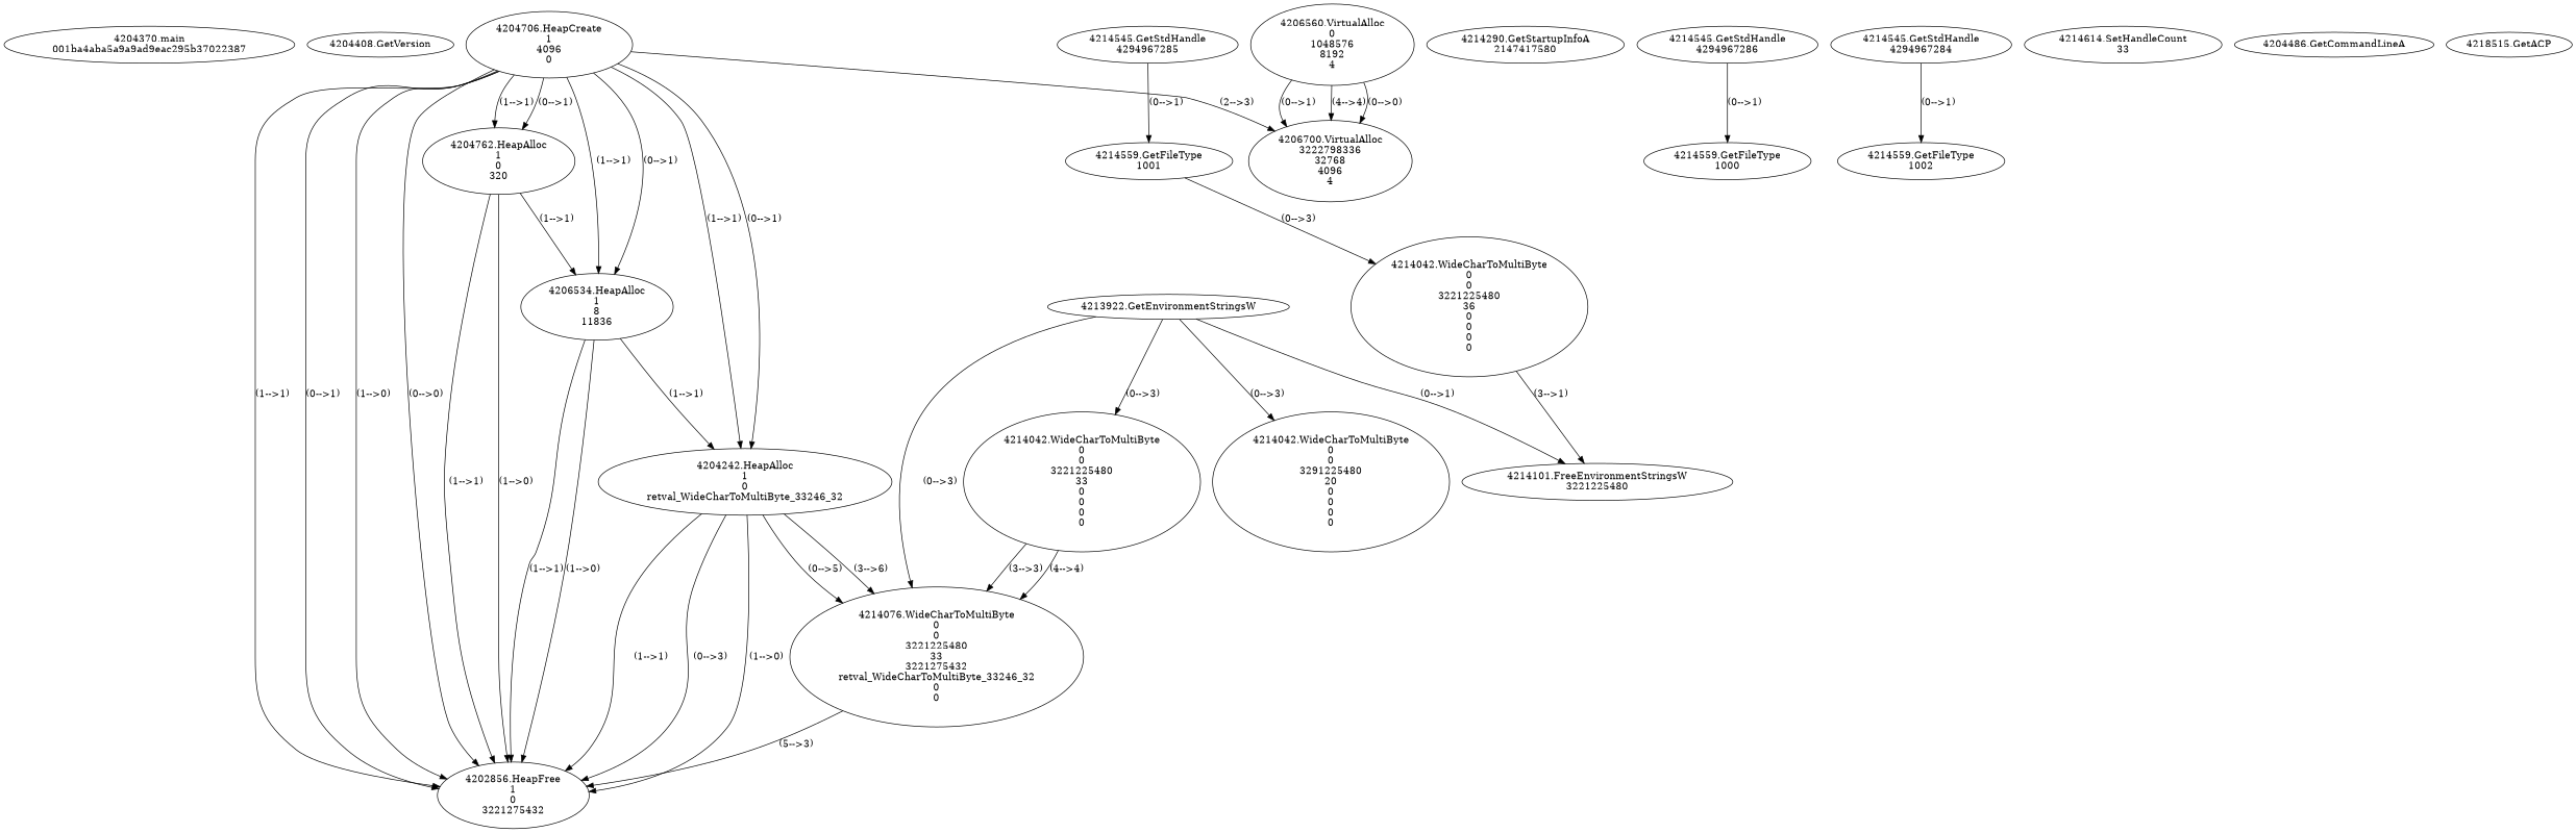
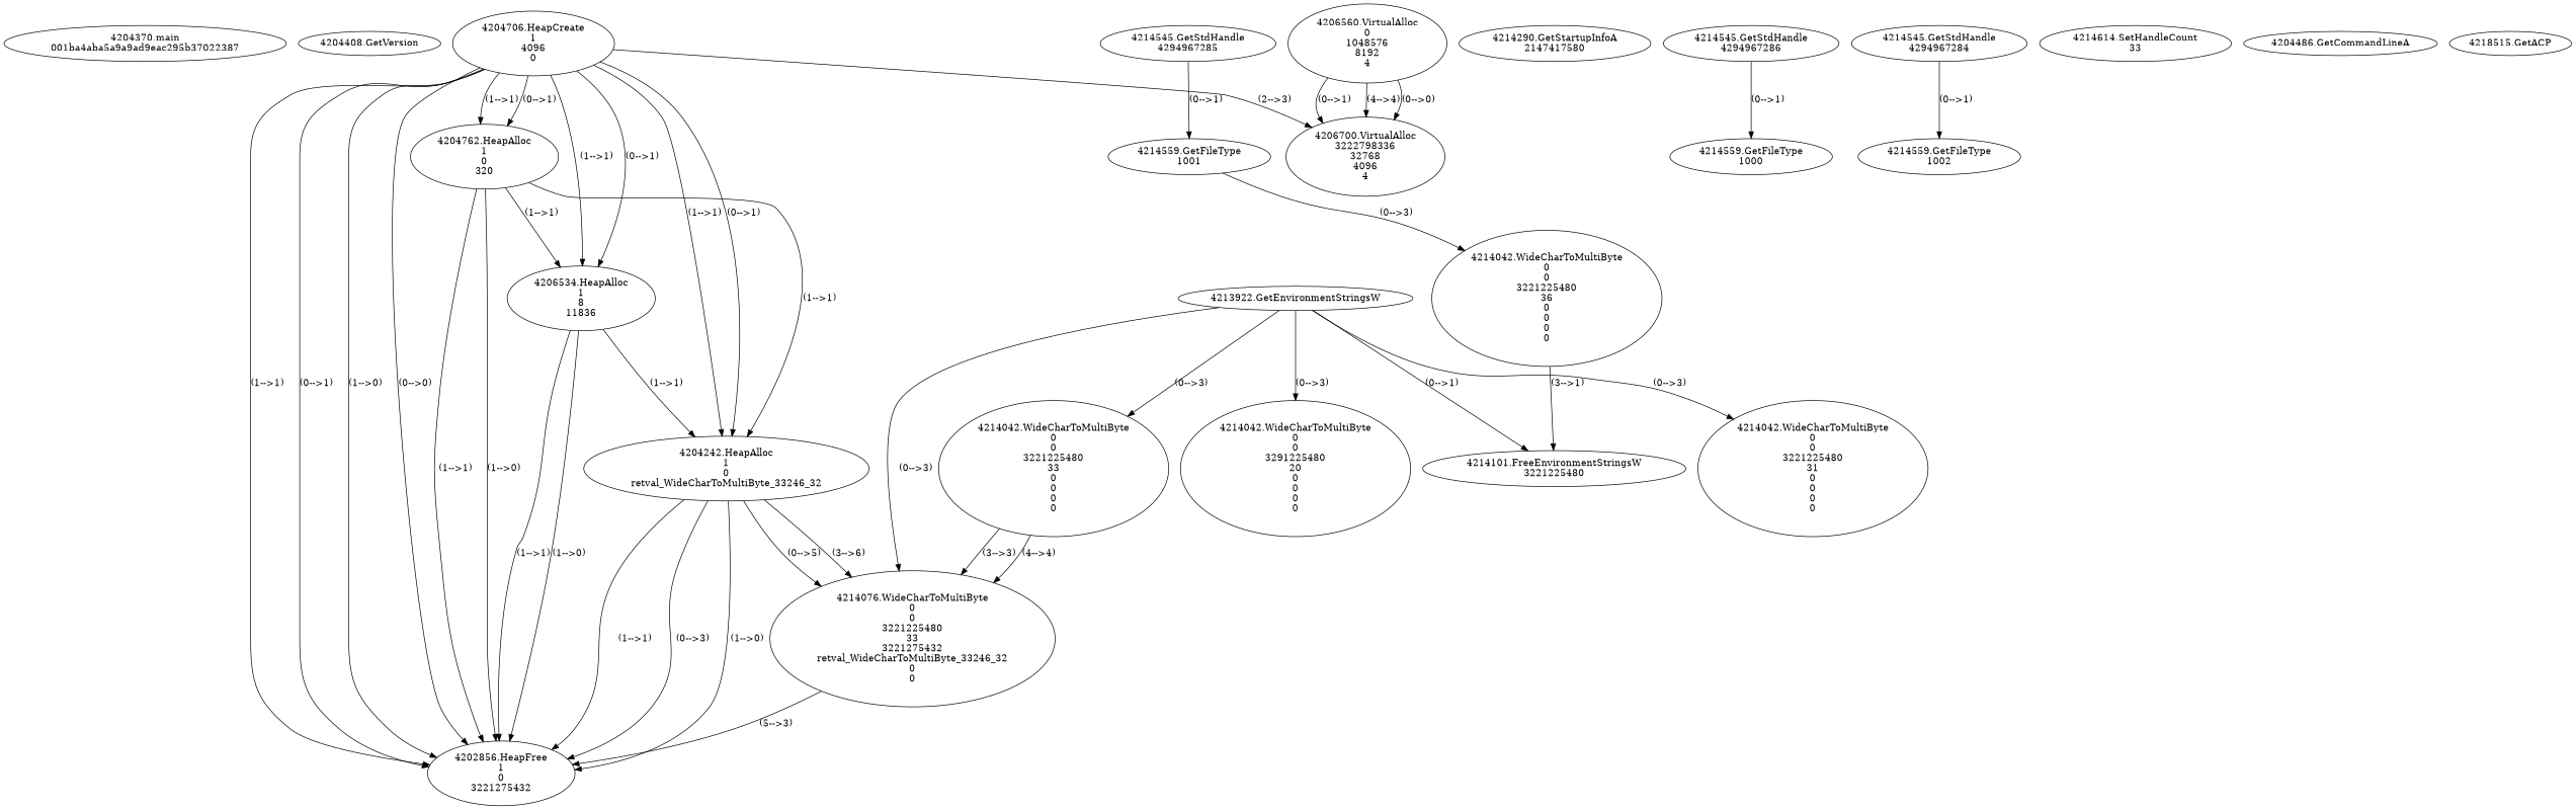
  digraph {
    n1 [label="4204370.main\n001ba4aba5a9a9ad9eac295b37022387"]
    n2 [label="4204408.GetVersion\n"]
    n3 [label="4204706.HeapCreate\n1\n4096\n0"]
    n4 [label="4204762.HeapAlloc\n1\n0\n320"]
    n5 [label="4206534.HeapAlloc\n1\n8\n11836"]
    n6 [label="4206700.VirtualAlloc\n3222798336\n32768\n4096\n4"]
    n7 [label="4204242.HeapAlloc\n1\n0\nretval_WideCharToMultiByte_33246_32"]
    n8 [label="4202856.HeapFree\n1\n0\n3221275432"]
    n9 [label="4214076.WideCharToMultiByte\n0\n0\n3221225480\n33\n3221275432\nretval_WideCharToMultiByte_33246_32\n0\n0"]
    n10 [label="4206560.VirtualAlloc\n0\n1048576\n8192\n4"]
    n11 [label="4214290.GetStartupInfoA\n2147417580"]
    n12 [label="4214545.GetStdHandle\n4294967286"]
    n13 [label="4214559.GetFileType\n1000"]
    n14 [label="4214545.GetStdHandle\n4294967285"]
    n15 [label="4214559.GetFileType\n1001"]
    n16 [label="4214042.WideCharToMultiByte\n0\n0\n3221225480\n36\n0\n0\n0\n0"]
    n17 [label="4214545.GetStdHandle\n4294967284"]
    n18 [label="4214559.GetFileType\n1002"]
    n19 [label="4214614.SetHandleCount\n33"]
    n20 [label="4204486.GetCommandLineA\n"]
    n21 [label="4213922.GetEnvironmentStringsW\n"]
    n22 [label="4214042.WideCharToMultiByte\n0\n0\n3291225480\n20\n0\n0\n0\n0"]
    n23 [label="4214101.FreeEnvironmentStringsW\n3221225480"]
    n24 [label="4214042.WideCharToMultiByte\n0\n0\n3221225480\n33\n0\n0\n0\n0"]
+   n25 [label="4214042.WideCharToMultiByte\n0\n0\n3221225480\n31\n0\n0\n0\n0"]
    n26 [label="4218515.GetACP\n"]
    n3 -> n4 [label="(1-->1)"]
    n3 -> n4 [label="(0-->1)"]
    n3 -> n5 [label="(1-->1)"]
    n3 -> n5 [label="(0-->1)"]
    n3 -> n6 [label="(2-->3)"]
    n3 -> n7 [label="(1-->1)"]
    n3 -> n7 [label="(0-->1)"]
    n3 -> n8 [label="(1-->1)"]
    n3 -> n8 [label="(0-->1)"]
    n3 -> n8 [label="(1-->0)"]
    n3 -> n8 [label="(0-->0)"]
    n4 -> n5 [label="(1-->1)"]
+   n4 -> n7 [label="(1-->1)"]
    n4 -> n8 [label="(1-->1)"]
    n4 -> n8 [label="(1-->0)"]
    n5 -> n7 [label="(1-->1)"]
    n5 -> n8 [label="(1-->1)"]
    n5 -> n8 [label="(1-->0)"]
    n7 -> n8 [label="(1-->1)"]
    n7 -> n8 [label="(0-->3)"]
    n7 -> n8 [label="(1-->0)"]
    n7 -> n9 [label="(0-->5)"]
    n7 -> n9 [label="(3-->6)"]
    n9 -> n8 [label="(5-->3)"]
    n10 -> n6 [label="(0-->1)"]
    n10 -> n6 [label="(4-->4)"]
    n10 -> n6 [label="(0-->0)"]
    n12 -> n13 [label="(0-->1)"]
    n14 -> n15 [label="(0-->1)"]
    n15 -> n16 [label="(0-->3)"]
    n16 -> n23 [label="(3-->1)"]
    n17 -> n18 [label="(0-->1)"]
    n21 -> n9 [label="(0-->3)"]
    n21 -> n22 [label="(0-->3)"]
    n21 -> n23 [label="(0-->1)"]
    n21 -> n24 [label="(0-->3)"]
+   n21 -> n25 [label="(0-->3)"]
    n24 -> n9 [label="(3-->3)"]
    n24 -> n9 [label="(4-->4)"]
  }
